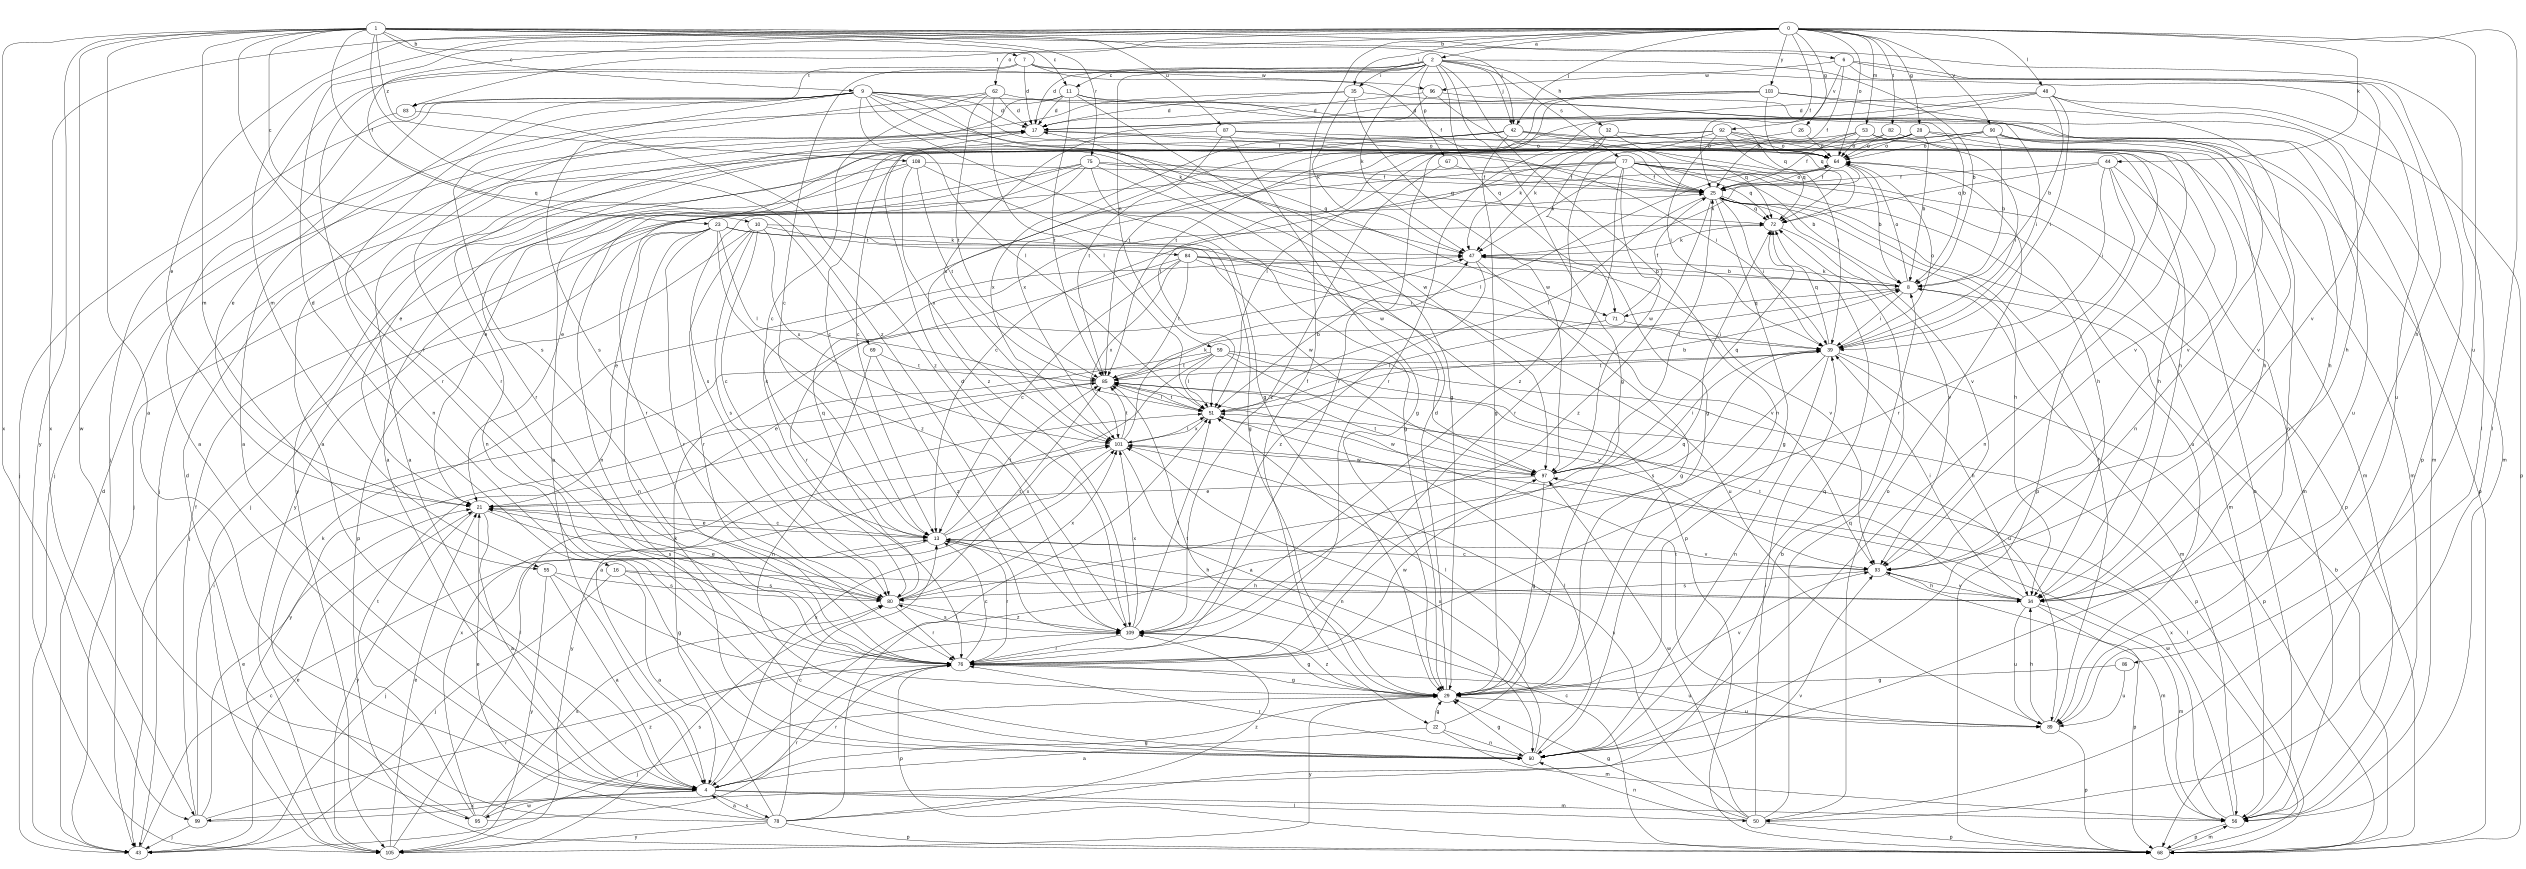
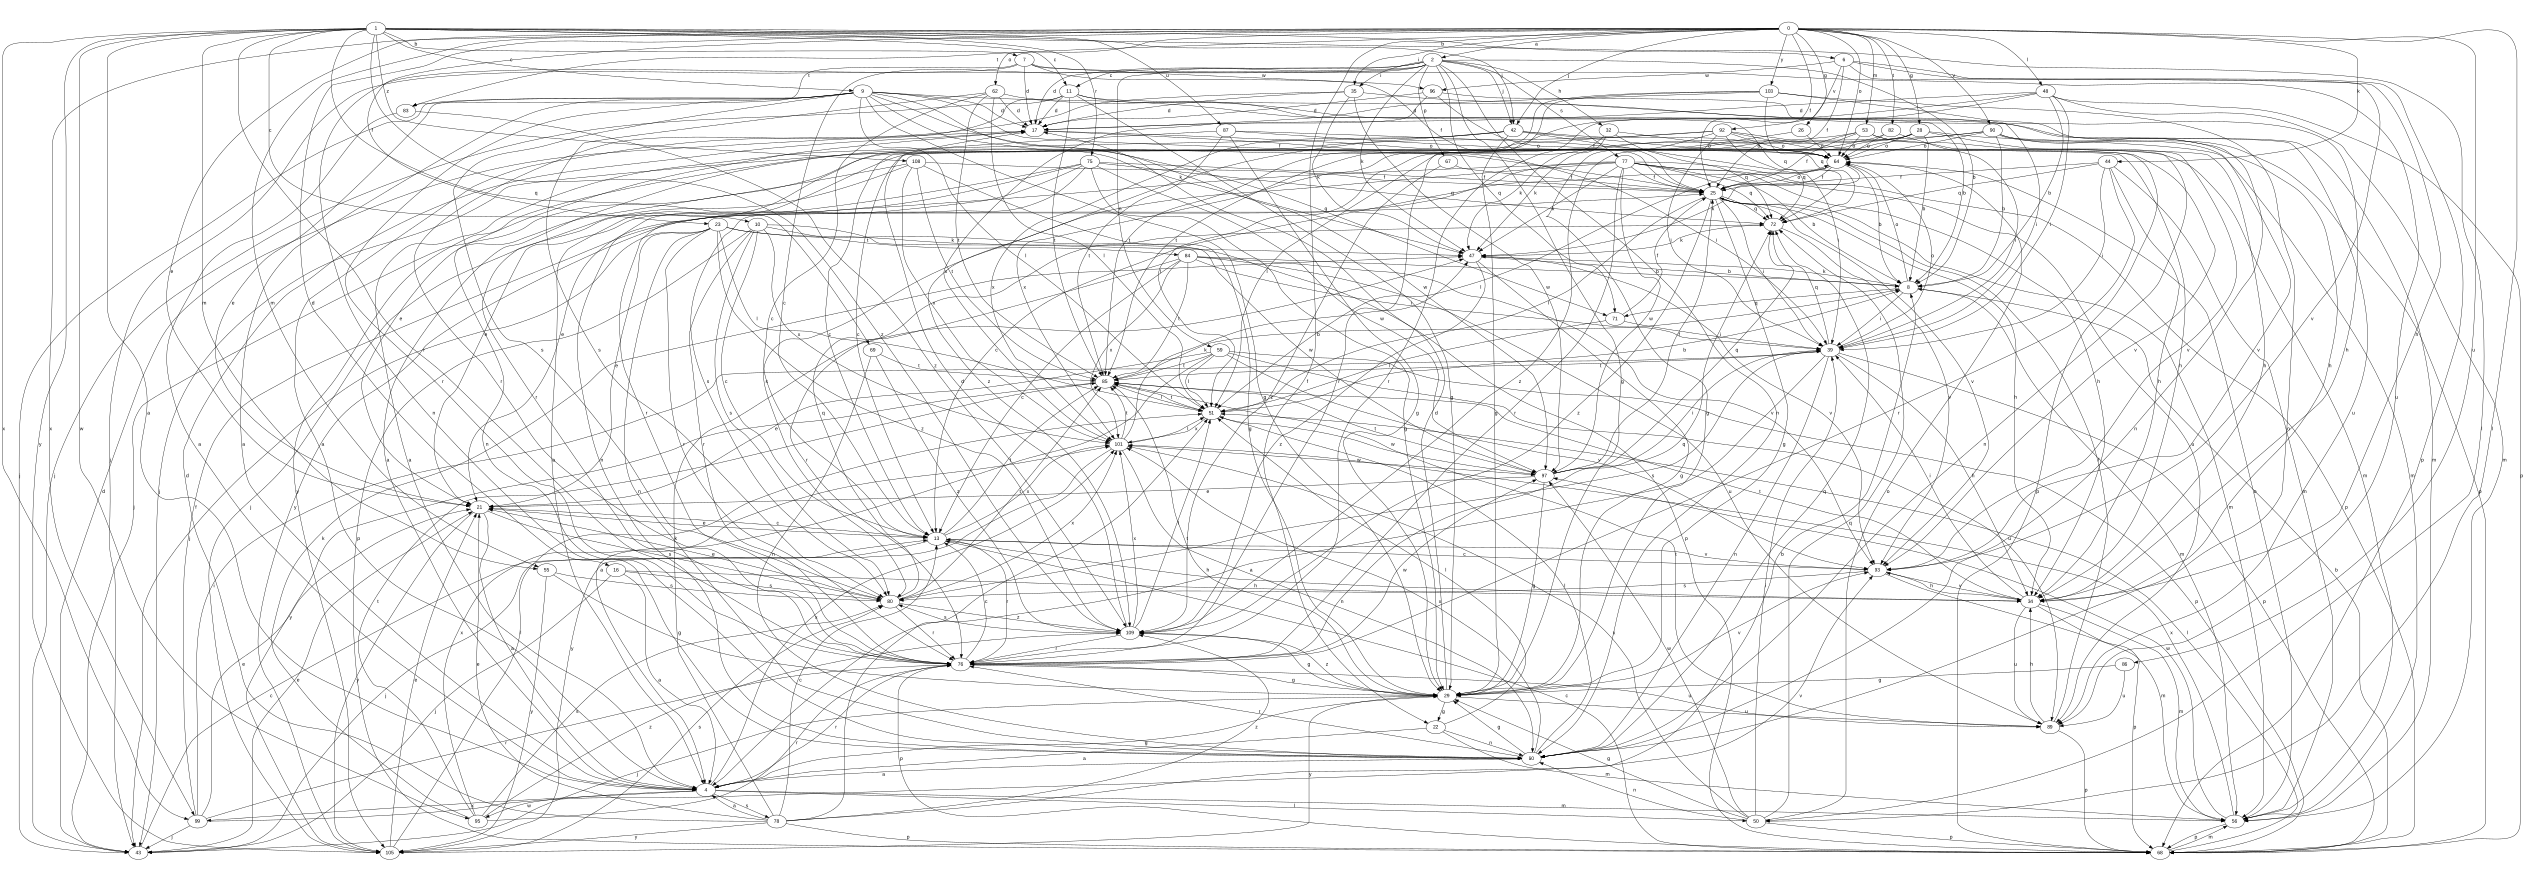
  strict digraph {
    fontname="Liberation Sans"
    node [fontname="Liberation Sans"]
    edge [fontname="Liberation Sans"]
    0
    2
    16
    21
    22
    23
    25
    26
    28
    35
    42
    44
    48
    50
    53
    55
    62
    64
    82
    83
    86
    90
    99
    103
    11
    8
    13
    17
    29
    32
    43
    47
    59
    60
    67
    71
    77
    4
    34
    80
    105
    56
    51
    76
    109
    68
    93
    39
    72
    97
    101
    85
    89
    1
    6
    7
    9
    10
    69
    75
    87
    95
    108
    78
    92
    96
    84
    0 -> 2 [label=a]
    0 -> 16 [label=d]
    0 -> 21 [label=e]
    0 -> 22 [label=f]
    0 -> 23 [label=f]
    0 -> 25 [label=f]
    0 -> 26 [label=g]
    0 -> 28 [label=g]
    0 -> 35 [label=i]
    0 -> 42 [label=j]
    0 -> 44 [label=k]
    0 -> 48 [label=l]
    0 -> 50 [label=l]
    0 -> 53 [label=m]
    0 -> 55 [label=m]
    0 -> 62 [label=o]
    0 -> 64 [label=o]
    0 -> 82 [label=t]
    0 -> 83 [label=t]
    0 -> 86 [label=u]
    0 -> 90 [label=v]
    0 -> 99 [label=x]
    0 -> 103 [label=y]
    2 -> 35 [label=i]
    2 -> 42 [label=j]
    2 -> 11 [label=c]
    2 -> 8 [label=b]
    2 -> 13 [label=c]
    2 -> 17 [label=d]
    2 -> 29 [label=g]
    2 -> 32 [label=h]
    2 -> 43 [label=j]
    2 -> 47 [label=k]
    2 -> 59 [label=n]
    2 -> 60 [label=n]
    2 -> 67 [label=p]
    2 -> 71 [label=q]
    2 -> 77 [label=s]
    16 -> 43 [label=j]
    16 -> 4 [label=a]
    16 -> 34 [label=h]
    16 -> 80 [label=s]
    21 -> 13 [label=c]
    21 -> 4 [label=a]
    21 -> 80 [label=s]
    21 -> 105 [label=y]
-   22 -> 29 [label=g]
+   29 -> 22 [label=g]
    22 -> 60 [label=n]
    22 -> 4 [label=a]
    22 -> 56 [label=m]
    22 -> 51 [label=l]
    23 -> 21 [label=e]
    23 -> 43 [label=j]
    23 -> 47 [label=k]
    23 -> 60 [label=n]
    23 -> 51 [label=l]
    23 -> 76 [label=r]
    23 -> 109 [label=z]
    23 -> 68 [label=p]
    25 -> 64 [label=o]
    25 -> 29 [label=g]
    25 -> 34 [label=h]
    25 -> 56 [label=m]
    25 -> 51 [label=l]
    25 -> 109 [label=z]
    25 -> 93 [label=v]
    25 -> 39 [label=i]
    25 -> 72 [label=q]
    26 -> 64 [label=o]
    26 -> 29 [label=g]
    28 -> 21 [label=e]
    28 -> 64 [label=o]
    28 -> 8 [label=b]
    28 -> 43 [label=j]
    28 -> 34 [label=h]
    28 -> 56 [label=m]
    28 -> 51 [label=l]
    35 -> 17 [label=d]
    35 -> 47 [label=k]
    35 -> 60 [label=n]
    35 -> 4 [label=a]
    35 -> 97 [label=w]
    42 -> 64 [label=o]
    42 -> 29 [label=g]
    42 -> 4 [label=a]
    42 -> 109 [label=z]
    42 -> 93 [label=v]
    42 -> 39 [label=i]
    42 -> 101 [label=x]
    44 -> 25 [label=f]
    44 -> 34 [label=h]
    44 -> 56 [label=m]
    44 -> 76 [label=r]
    44 -> 39 [label=i]
    44 -> 72 [label=q]
    48 -> 8 [label=b]
    48 -> 17 [label=d]
    48 -> 56 [label=m]
    48 -> 76 [label=r]
    48 -> 68 [label=p]
    48 -> 39 [label=i]
    48 -> 85 [label=t]
    50 -> 64 [label=o]
    50 -> 29 [label=g]
    50 -> 60 [label=n]
    50 -> 68 [label=p]
    50 -> 39 [label=i]
    50 -> 72 [label=q]
    50 -> 97 [label=w]
    50 -> 101 [label=x]
    53 -> 25 [label=f]
    53 -> 64 [label=o]
    53 -> 13 [label=c]
    53 -> 60 [label=n]
    53 -> 105 [label=y]
    53 -> 93 [label=v]
    55 -> 29 [label=g]
    55 -> 80 [label=s]
    55 -> 105 [label=y]
    62 -> 13 [label=c]
    62 -> 17 [label=d]
    62 -> 80 [label=s]
    62 -> 51 [label=l]
    62 -> 85 [label=t]
    62 -> 89 [label=u]
    64 -> 25 [label=f]
    64 -> 8 [label=b]
    64 -> 47 [label=k]
    64 -> 105 [label=y]
    64 -> 51 [label=l]
    82 -> 64 [label=o]
    82 -> 51 [label=l]
    82 -> 39 [label=i]
    83 -> 4 [label=a]
    83 -> 109 [label=z]
    86 -> 29 [label=g]
    86 -> 89 [label=u]
    90 -> 64 [label=o]
    90 -> 8 [label=b]
    90 -> 4 [label=a]
    90 -> 34 [label=h]
    90 -> 109 [label=z]
    90 -> 68 [label=p]
    90 -> 93 [label=v]
    99 -> 21 [label=e]
    99 -> 25 [label=f]
    99 -> 43 [label=j]
    99 -> 76 [label=r]
    99 -> 93 [label=v]
    99 -> 39 [label=i]
    103 -> 17 [label=d]
    103 -> 60 [label=n]
    103 -> 76 [label=r]
    103 -> 39 [label=i]
    103 -> 72 [label=q]
    103 -> 85 [label=t]
    11 -> 8 [label=b]
    11 -> 17 [label=d]
    11 -> 29 [label=g]
    11 -> 43 [label=j]
    11 -> 56 [label=m]
    11 -> 76 [label=r]
    11 -> 85 [label=t]
    8 -> 64 [label=o]
    8 -> 47 [label=k]
    8 -> 71 [label=q]
    8 -> 56 [label=m]
    8 -> 39 [label=i]
    13 -> 21 [label=e]
    13 -> 43 [label=j]
    13 -> 34 [label=h]
    13 -> 76 [label=r]
    13 -> 93 [label=v]
    13 -> 101 [label=x]
    13 -> 85 [label=t]
    17 -> 64 [label=o]
    17 -> 60 [label=n]
    17 -> 39 [label=i]
    29 -> 17 [label=d]
    29 -> 43 [label=j]
    29 -> 105 [label=y]
    29 -> 109 [label=z]
    29 -> 93 [label=v]
    29 -> 85 [label=t]
    29 -> 89 [label=u]
    32 -> 64 [label=o]
    32 -> 47 [label=k]
    32 -> 72 [label=q]
    32 -> 101 [label=x]
    43 -> 21 [label=e]
    43 -> 13 [label=c]
    43 -> 17 [label=d]
    47 -> 8 [label=b]
    47 -> 29 [label=g]
    47 -> 109 [label=z]
    47 -> 93 [label=v]
    59 -> 21 [label=e]
    59 -> 4 [label=a]
    59 -> 51 [label=l]
    59 -> 68 [label=p]
    59 -> 93 [label=v]
    59 -> 85 [label=t]
    59 -> 89 [label=u]
    60 -> 29 [label=g]
-   55 -> 4 [label=a]
+   60 -> 4 [label=a]
    60 -> 51 [label=l]
    60 -> 76 [label=r]
    60 -> 72 [label=q]
    60 -> 101 [label=x]
    67 -> 25 [label=f]
    67 -> 109 [label=z]
    71 -> 25 [label=f]
    71 -> 51 [label=l]
    71 -> 39 [label=i]
    77 -> 21 [label=e]
    77 -> 25 [label=f]
    77 -> 8 [label=b]
    77 -> 13 [label=c]
    77 -> 47 [label=k]
    77 -> 34 [label=h]
    77 -> 80 [label=s]
    77 -> 76 [label=r]
    77 -> 68 [label=p]
    77 -> 72 [label=q]
    77 -> 97 [label=w]
    77 -> 89 [label=u]
    4 -> 50 [label=l]
    4 -> 99 [label=x]
    4 -> 29 [label=g]
    4 -> 56 [label=m]
    4 -> 76 [label=r]
    4 -> 101 [label=x]
    4 -> 95 [label=w]
    4 -> 78 [label=s]
    34 -> 56 [label=m]
    34 -> 68 [label=p]
    34 -> 93 [label=v]
    34 -> 39 [label=i]
    34 -> 85 [label=t]
    34 -> 89 [label=u]
    80 -> 21 [label=e]
    80 -> 76 [label=r]
    80 -> 109 [label=z]
    80 -> 72 [label=q]
    80 -> 101 [label=x]
    80 -> 85 [label=t]
    105 -> 21 [label=e]
    105 -> 80 [label=s]
    105 -> 51 [label=l]
    56 -> 64 [label=o]
    56 -> 68 [label=p]
    56 -> 97 [label=w]
    56 -> 101 [label=x]
    51 -> 8 [label=b]
    51 -> 97 [label=w]
    51 -> 101 [label=x]
    51 -> 85 [label=t]
    76 -> 13 [label=c]
    76 -> 29 [label=g]
    76 -> 68 [label=p]
    76 -> 72 [label=q]
    76 -> 97 [label=w]
    76 -> 89 [label=u]
    109 -> 17 [label=d]
    109 -> 29 [label=g]
    109 -> 80 [label=s]
    109 -> 51 [label=l]
    109 -> 76 [label=r]
    109 -> 101 [label=x]
    68 -> 8 [label=b]
    68 -> 13 [label=c]
    68 -> 56 [label=m]
    68 -> 51 [label=l]
    93 -> 13 [label=c]
    93 -> 34 [label=h]
    93 -> 80 [label=s]
    93 -> 56 [label=m]
    39 -> 64 [label=o]
    39 -> 60 [label=n]
    39 -> 4 [label=a]
    39 -> 34 [label=h]
    39 -> 80 [label=s]
    39 -> 68 [label=p]
    39 -> 72 [label=q]
    39 -> 85 [label=t]
    72 -> 47 [label=k]
    72 -> 93 [label=v]
    97 -> 21 [label=e]
    97 -> 25 [label=f]
    97 -> 29 [label=g]
    97 -> 39 [label=i]
    97 -> 72 [label=q]
    97 -> 85 [label=t]
    101 -> 47 [label=k]
    101 -> 60 [label=n]
    101 -> 105 [label=y]
    101 -> 51 [label=l]
    101 -> 97 [label=w]
    101 -> 85 [label=t]
    85 -> 8 [label=b]
    85 -> 105 [label=y]
    85 -> 51 [label=l]
    89 -> 25 [label=f]
    89 -> 34 [label=h]
    89 -> 68 [label=p]
    89 -> 85 [label=t]
    1 -> 42 [label=j]
    1 -> 50 [label=l]
    1 -> 55 [label=m]
    1 -> 99 [label=x]
    1 -> 11 [label=c]
    1 -> 4 [label=a]
    1 -> 105 [label=y]
    1 -> 76 [label=r]
    1 -> 109 [label=z]
    1 -> 6 [label=b]
    1 -> 7 [label=b]
    1 -> 9 [label=c]
    1 -> 10 [label=c]
    1 -> 69 [label=q]
    1 -> 75 [label=r]
    1 -> 87 [label=u]
    1 -> 95 [label=w]
    1 -> 108 [label=z]
    6 -> 25 [label=f]
    6 -> 34 [label=h]
    6 -> 68 [label=p]
    6 -> 93 [label=v]
    6 -> 92 [label=v]
    6 -> 96 [label=w]
    7 -> 25 [label=f]
    7 -> 83 [label=t]
    7 -> 17 [label=d]
    7 -> 60 [label=n]
    7 -> 89 [label=u]
    7 -> 96 [label=w]
    9 -> 21 [label=e]
    9 -> 25 [label=f]
    9 -> 17 [label=d]
    9 -> 29 [label=g]
    9 -> 43 [label=j]
    9 -> 47 [label=k]
    9 -> 71 [label=q]
    9 -> 4 [label=a]
    9 -> 80 [label=s]
    9 -> 51 [label=l]
    9 -> 76 [label=r]
    9 -> 72 [label=q]
    9 -> 97 [label=w]
    10 -> 13 [label=c]
    10 -> 80 [label=s]
    10 -> 76 [label=r]
    10 -> 68 [label=p]
    10 -> 97 [label=w]
    10 -> 101 [label=x]
    10 -> 84 [label=t]
    69 -> 60 [label=n]
    69 -> 109 [label=z]
    69 -> 85 [label=t]
    75 -> 21 [label=e]
    75 -> 25 [label=f]
    75 -> 29 [label=g]
    75 -> 60 [label=n]
    75 -> 80 [label=s]
    75 -> 76 [label=r]
    75 -> 72 [label=q]
    75 -> 97 [label=w]
    87 -> 64 [label=o]
    87 -> 29 [label=g]
    87 -> 34 [label=h]
    87 -> 76 [label=r]
    87 -> 85 [label=t]
    95 -> 47 [label=k]
    95 -> 80 [label=s]
    95 -> 76 [label=r]
    95 -> 109 [label=z]
    95 -> 101 [label=x]
    95 -> 85 [label=t]
    108 -> 25 [label=f]
    108 -> 29 [label=g]
    108 -> 43 [label=j]
    108 -> 105 [label=j]
    108 -> 101 [label=x]
    108 -> 85 [label=t]
    78 -> 21 [label=e]
    78 -> 8 [label=b]
    78 -> 13 [label=c]
    78 -> 17 [label=d]
    78 -> 47 [label=k]
    78 -> 4 [label=a]
    78 -> 105 [label=y]
    78 -> 51 [label=l]
    78 -> 109 [label=z]
    78 -> 68 [label=p]
    92 -> 64 [label=o]
    92 -> 13 [label=c]
    92 -> 47 [label=k]
    92 -> 4 [label=a]
    92 -> 56 [label=m]
    92 -> 68 [label=p]
    92 -> 39 [label=i]
    92 -> 72 [label=q]
    96 -> 25 [label=f]
    96 -> 17 [label=d]
    96 -> 34 [label=h]
    96 -> 101 [label=x]
    84 -> 8 [label=b]
    84 -> 13 [label=c]
    84 -> 76 [label=r]
    84 -> 93 [label=v]
    84 -> 39 [label=i]
    84 -> 101 [label=x]
    84 -> 85 [label=t]
    84 -> 89 [label=u]
  }
